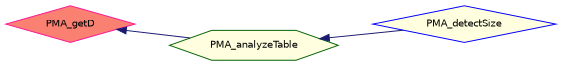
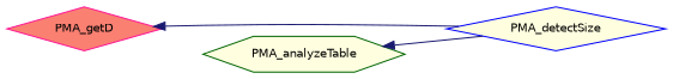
  digraph {
    rankdir=LR
    node [fillcolor=lightyellow fontname=Helvetica fontsize=10 shape=diamond style=filled]
    edge [color=midnightblue dir=back fontname=Helvetica fontsize=10 labelfontname=Helvetica labelfontsize=10 style=solid]
    n1 [color=deeppink fillcolor=salmon fontcolor=black height=0.2 label=PMA_getD width=0.4]
    n2 [color=blue height=0.2 label=PMA_detectSize width=0.4]
    n3 [color=darkgreen height=0.2 label=PMA_analyzeTable shape=hexagon width=0.4]
-   n1 -> n3
+   n1 -> n2
    n3 -> n2
  }
